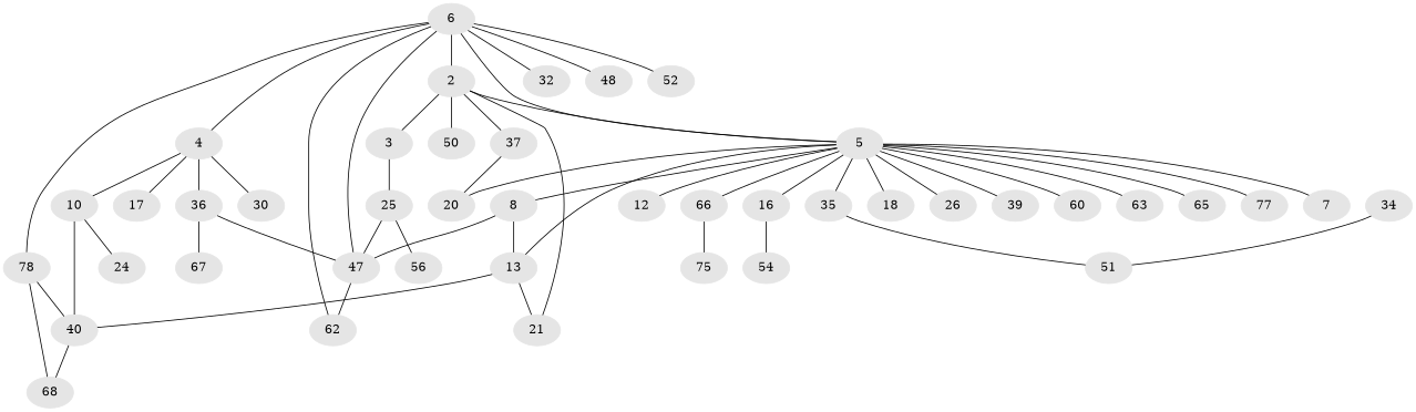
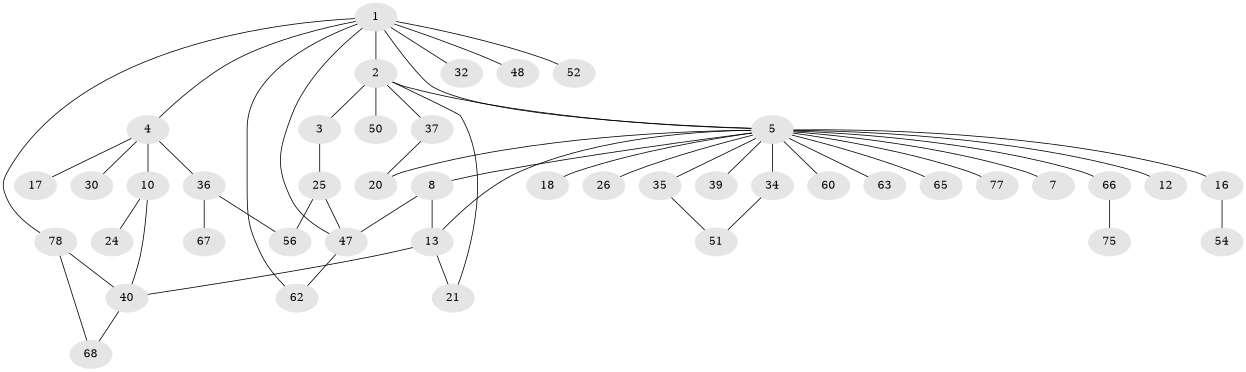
  graph {
    node [color=gray90 style=filled]
-   1 [label=6]
+   1
    2
    4 [super="+22"]
    5 [super="+19+11+6+14"]
    n5 [label=78 super="+38"]
    32 [super="+80"]
    47 [super="+88+55"]
    48
    52
    62
    3 [super="+9"]
    21
    37 [super="+45+43"]
    50
    10 [super="+15"]
    17
    30 [super="+57"]
    36
    7 [super="+49"]
    8 [super="+33+29"]
    12
    13 [super="+31+59"]
    16
    18 [super="+64"]
    20
    26
    34 [super="+79"]
    35
    39
    60
    63 [super="+87"]
    65
    66 [super="+71"]
    77 [super="+85"]
    40 [super="+46+41"]
    68 [super="+90+72"]
    25
    56
    24 [super="+61"]
    67 [super="+69"]
    54
    51
    75
    1 -- 2
    1 -- 4
    1 -- 5
    1 -- n5
    1 -- 32
    1 -- 47
    1 -- 48
    1 -- 52
    1 -- 62
    2 -- 5
    2 -- 3
    2 -- 21
    2 -- 37 [weight=2]
    2 -- 50
    4 -- 10
    4 -- 17
    4 -- 30
    4 -- 36
    5 -- 7 [weight=2]
    5 -- 8
    5 -- 12
    5 -- 13
    5 -- 16
    5 -- 18
    5 -- 20
    5 -- 26
+   5 -- 34
    5 -- 35
    5 -- 39
    5 -- 60
    5 -- 63
    5 -- 65
    5 -- 66
    5 -- 77
    n5 -- 40
    n5 -- 68
    47 -- 62
    3 -- 25
    37 -- 20
    10 -- 40
    10 -- 24
-   36 -- 47
+   36 -- 56
    36 -- 67
    8 -- 47 [weight=2]
    8 -- 13
    13 -- 21
    13 -- 40
    16 -- 54
    34 -- 51
    35 -- 51
    66 -- 75
    40 -- 68
    25 -- 47
    25 -- 56
  }
